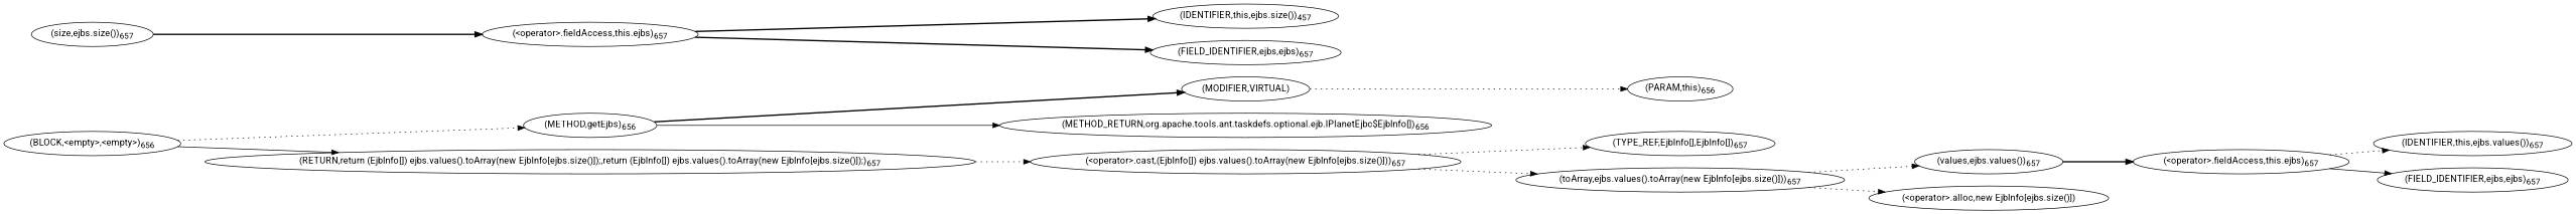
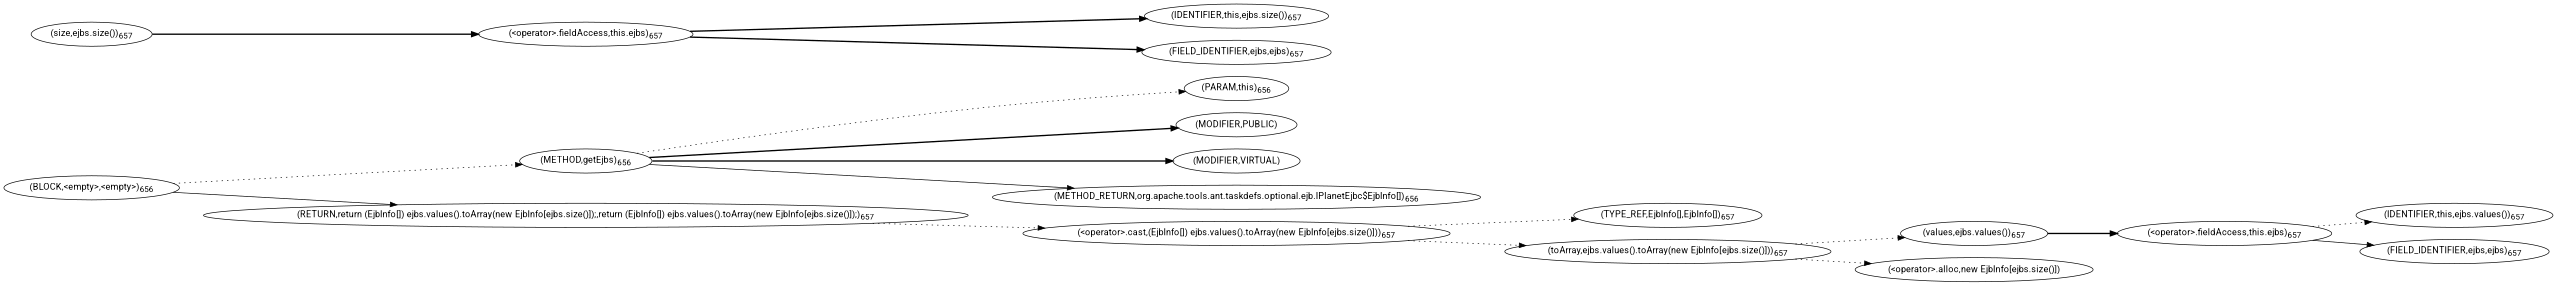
  digraph {
    fontname=Roboto
    rankdir=LR
    node [fontname=Roboto]
    edge [fontname=Roboto style=dotted]
    n1 [label=<(METHOD,getEjbs)<SUB>656</SUB>>]
    n2 [label=<(PARAM,this)<SUB>656</SUB>>]
+   n3 [label=<(MODIFIER,PUBLIC)>]
    n4 [label=<(MODIFIER,VIRTUAL)>]
    n5 [label=<(METHOD_RETURN,org.apache.tools.ant.taskdefs.optional.ejb.IPlanetEjbc$EjbInfo[])<SUB>656</SUB>>]
    n6 [label=<(BLOCK,&lt;empty&gt;,&lt;empty&gt;)<SUB>656</SUB>>]
    n7 [label=<(RETURN,return (EjbInfo[]) ejbs.values().toArray(new EjbInfo[ejbs.size()]);,return (EjbInfo[]) ejbs.values().toArray(new EjbInfo[ejbs.size()]);)<SUB>657</SUB>>]
    n8 [label=<(&lt;operator&gt;.cast,(EjbInfo[]) ejbs.values().toArray(new EjbInfo[ejbs.size()]))<SUB>657</SUB>>]
    n9 [label=<(TYPE_REF,EjbInfo[],EjbInfo[])<SUB>657</SUB>>]
    n10 [label=<(toArray,ejbs.values().toArray(new EjbInfo[ejbs.size()]))<SUB>657</SUB>>]
    n11 [label=<(values,ejbs.values())<SUB>657</SUB>>]
    n12 [label=<(&lt;operator&gt;.alloc,new EjbInfo[ejbs.size()])>]
    n13 [label=<(&lt;operator&gt;.fieldAccess,this.ejbs)<SUB>657</SUB>>]
    n14 [label=<(IDENTIFIER,this,ejbs.values())<SUB>657</SUB>>]
    n15 [label=<(FIELD_IDENTIFIER,ejbs,ejbs)<SUB>657</SUB>>]
    n16 [label=<(size,ejbs.size())<SUB>657</SUB>>]
    n17 [label=<(&lt;operator&gt;.fieldAccess,this.ejbs)<SUB>657</SUB>>]
-   n18 [label=<(IDENTIFIER,this,ejbs.size())<SUB>457</SUB>>]
+   n18 [label=<(IDENTIFIER,this,ejbs.size())<SUB>657</SUB>>]
    n19 [label=<(FIELD_IDENTIFIER,ejbs,ejbs)<SUB>657</SUB>>]
-   n4 -> n2
+   n1 -> n2
+   n1 -> n3 [style=bold]
    n1 -> n4 [style=bold]
    n1 -> n5 [style=solid]
    n6 -> n1
    n6 -> n7 [style=solid]
    n7 -> n8
    n8 -> n9
    n8 -> n10
    n10 -> n11
    n10 -> n12
    n11 -> n13 [style=bold]
    n13 -> n14
    n13 -> n15 [style=solid]
    n16 -> n17 [style=bold]
    n17 -> n18 [style=bold]
    n17 -> n19 [style=bold]
  }
